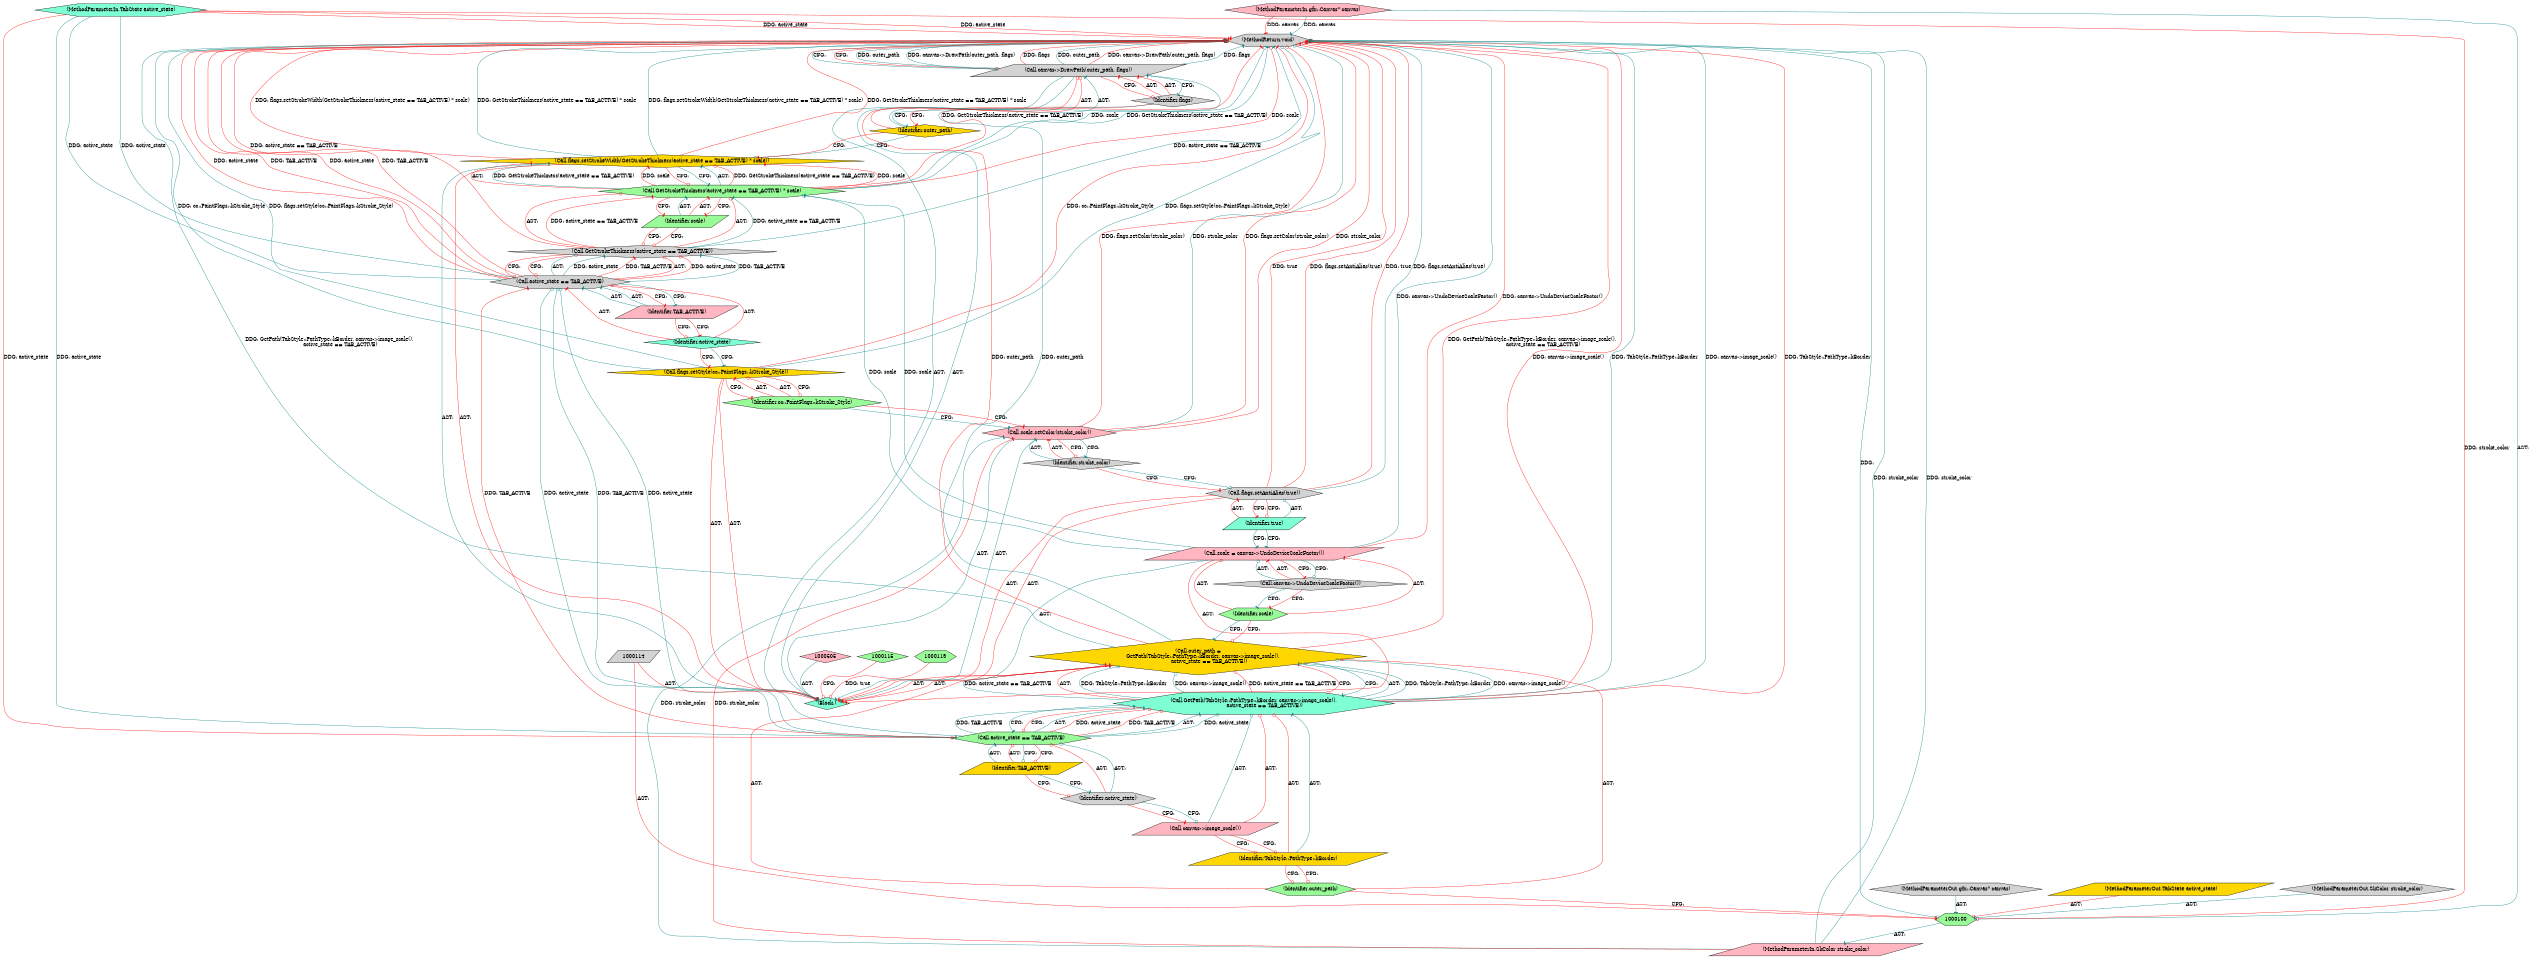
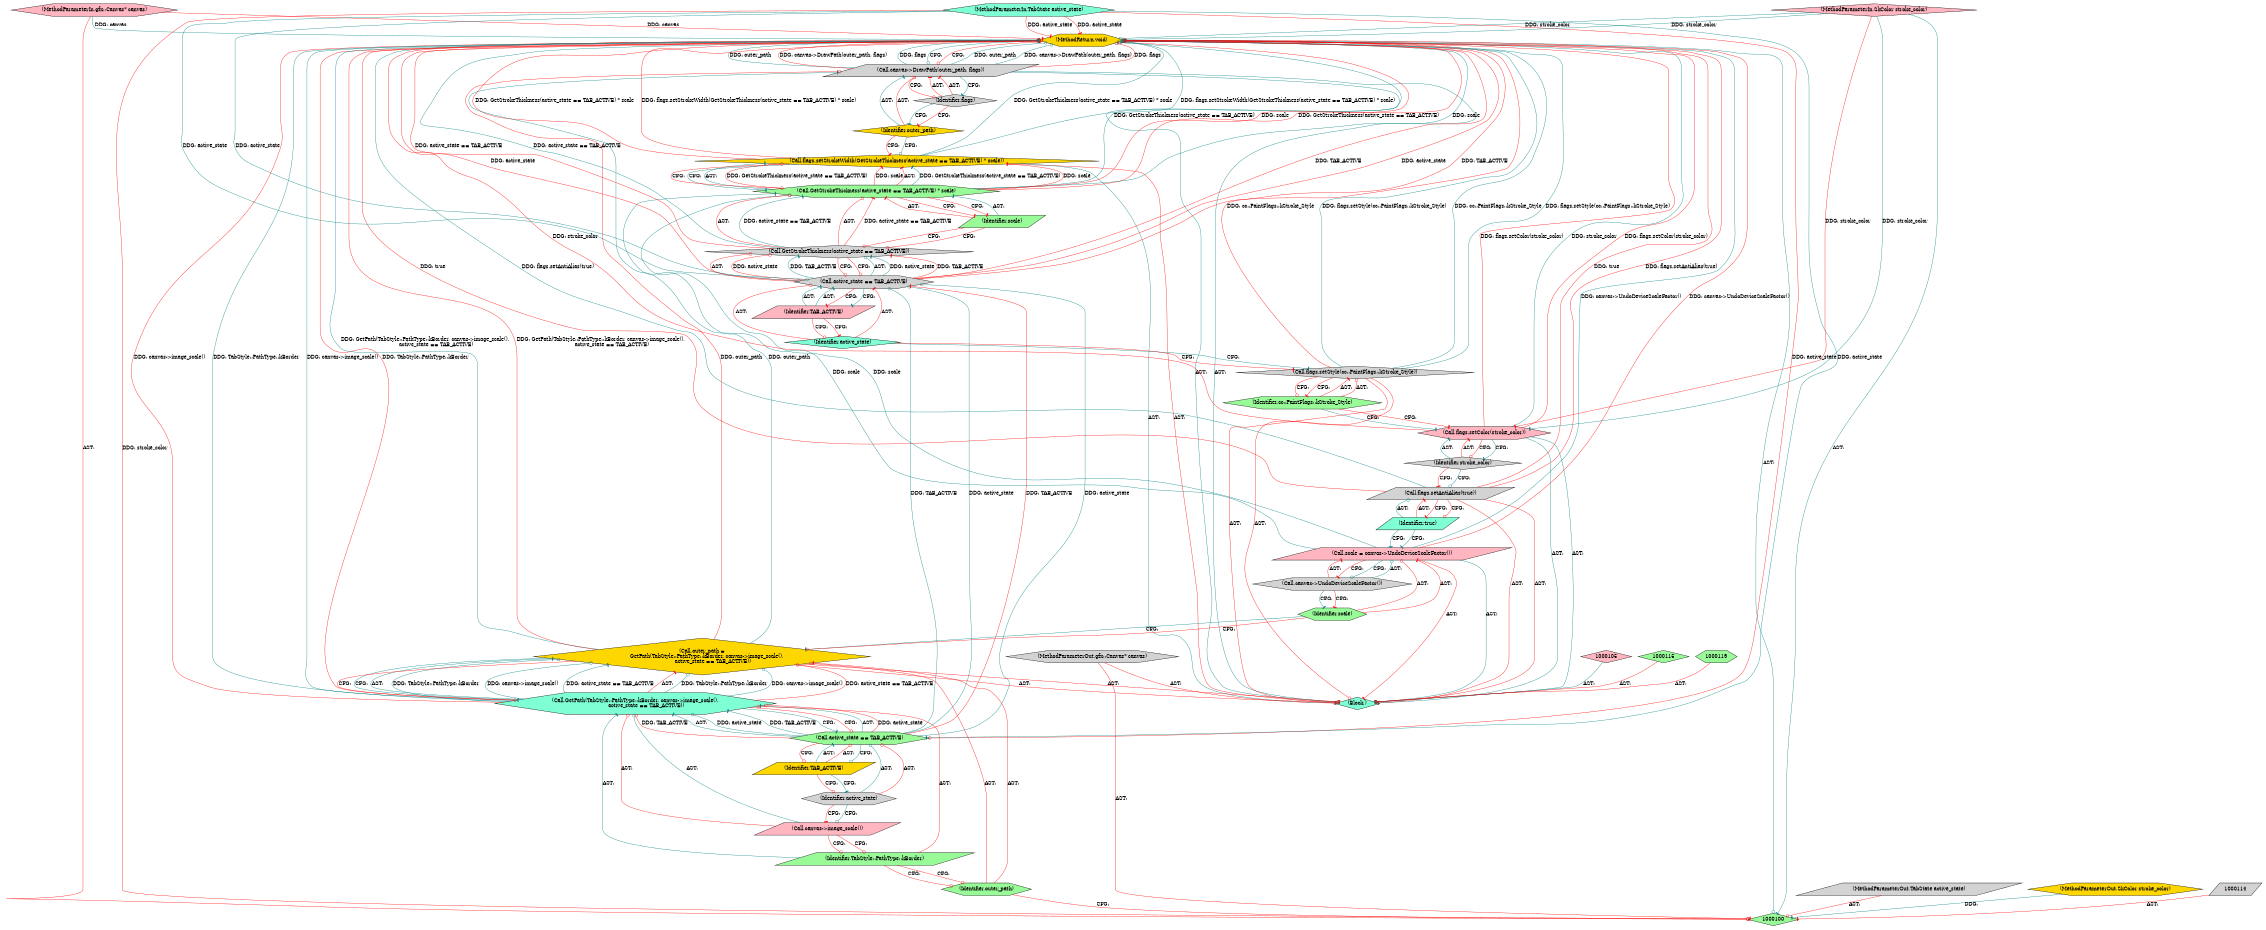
  digraph {
    fontname="DejaVu Serif"
    node [fillcolor=lightgrey fontname="DejaVu Serif" shape=hexagon style=filled]
    edge [arrowhead=tee color=red fontname="DejaVu Serif"]
-   n1 [label="(MethodReturn,void)"]
+   n1 [fillcolor=gold label="(MethodReturn,void)"]
    n2 [label="(Call,canvas->DrawPath(outer_path, flags))" shape=parallelogram]
-   1000100 [fillcolor=palegreen]
+   1000100 [fillcolor=palegreen shape=diamond]
    n4 [fillcolor=aquamarine label="(Block,)" shape=diamond]
    n5 [label="(Identifier,flags)" shape=diamond]
    n6 [fillcolor=lightpink label="(MethodParameterIn,gfx::Canvas* canvas)"]
    n7 [label="(MethodParameterOut,gfx::Canvas* canvas)"]
    n8 [fillcolor=aquamarine label="(Identifier,true)" shape=parallelogram]
-   n9 [label="(Call,flags.setAntiAlias(true))"]
+   n9 [label="(Call,flags.setAntiAlias(true))" shape=parallelogram]
    n10 [fillcolor=lightpink label="(Call,scale = canvas->UndoDeviceScaleFactor())" shape=parallelogram]
    n11 [fillcolor=palegreen label="(Call,GetStrokeThickness(active_state == TAB_ACTIVE) * scale)"]
-   n12 [label="(Call,canvas->UndoDeviceScaleFactor())" shape=diamond]
+   n12 [label="(Call,canvas->UndoDeviceScaleFactor())"]
    n13 [label="(Identifier,stroke_color)" shape=diamond]
-   n14 [fillcolor=lightpink label="(Call,scale.setColor(stroke_color))"]
+   n14 [fillcolor=lightpink label="(Call,flags.setColor(stroke_color))"]
    n15 [fillcolor=palegreen label="(Identifier,cc::PaintFlags::kStroke_Style)"]
-   n16 [fillcolor=gold label="(Call,flags.setStyle(cc::PaintFlags::kStroke_Style))" shape=diamond]
+   n16 [label="(Call,flags.setStyle(cc::PaintFlags::kStroke_Style))" shape=diamond]
    n17 [fillcolor=gold label="(Call,flags.setStrokeWidth(GetStrokeThickness(active_state == TAB_ACTIVE) * scale))" shape=diamond]
    n18 [fillcolor=palegreen label="(Identifier,scale)" shape=parallelogram]
    n19 [label="(Call,GetStrokeThickness(active_state == TAB_ACTIVE))" shape=diamond]
    n20 [label="(Call,active_state == TAB_ACTIVE)"]
    n21 [fillcolor=lightpink label="(Identifier,TAB_ACTIVE)" shape=parallelogram]
    n22 [fillcolor=aquamarine label="(Identifier,active_state)" shape=diamond]
    n23 [fillcolor=gold label="(Identifier,outer_path)" shape=diamond]
    n24 [fillcolor=aquamarine label="(MethodParameterIn,TabState active_state)"]
    n25 [fillcolor=palegreen label="(Call,active_state == TAB_ACTIVE)"]
    n26 [fillcolor=aquamarine label="(Call,GetPath(TabStyle::PathType::kBorder, canvas->image_scale(),\n              active_state == TAB_ACTIVE))"]
    n27 [fillcolor=gold label="(Identifier,TAB_ACTIVE)" shape=parallelogram]
-   n28 [fillcolor=gold label="(MethodParameterOut,TabState active_state)" shape=parallelogram]
-   n29 [fillcolor=lightpink label="(MethodParameterIn,SkColor stroke_color)" shape=parallelogram]
-   n30 [label="(MethodParameterOut,SkColor stroke_color)"]
+   n28 [label="(MethodParameterOut,TabState active_state)" shape=parallelogram]
+   n29 [fillcolor=lightpink label="(MethodParameterIn,SkColor stroke_color)" shape=diamond]
+   n30 [fillcolor=gold label="(MethodParameterOut,SkColor stroke_color)"]
    n31 [fillcolor=gold label="(Call,outer_path =\n      GetPath(TabStyle::PathType::kBorder, canvas->image_scale(),\n              active_state == TAB_ACTIVE))" shape=diamond]
    n32 [fillcolor=palegreen label="(Identifier,outer_path)"]
-   n33 [fillcolor=gold label="(Identifier,TabStyle::PathType::kBorder)" shape=parallelogram]
+   n33 [fillcolor=palegreen label="(Identifier,TabStyle::PathType::kBorder)" shape=parallelogram]
    n34 [fillcolor=lightpink label="(Call,canvas->image_scale())" shape=parallelogram]
    n35 [label="(Identifier,active_state)"]
    n36 [fillcolor=palegreen label="(Identifier,scale)"]
-   1000105 [fillcolor=lightpink shape=diamond label=1000505]
+   1000105 [fillcolor=lightpink shape=diamond]
    1000114 [shape=parallelogram]
    1000115 [fillcolor=palegreen shape=diamond]
    1000119 [fillcolor=palegreen]
    n1 -> n2 [arrowhead=odot color=teal label="CFG: "]
    n1 -> n2 [arrowhead=odot label="CFG: "]
-   n1 -> 1000100 [arrowhead=odot color=teal label="DDG: "]
+   n1 -> 1000100 [arrowhead=odot color=teal label="AST: "]
    n2 -> n1 [arrowhead=odot color=teal label="DDG: outer_path"]
    n2 -> n1 [arrowhead=odot color=teal label="DDG: canvas->DrawPath(outer_path, flags)"]
    n2 -> n1 [arrowhead=odot label="DDG: flags"]
    n2 -> n1 [arrowhead=odot color=teal label="DDG: outer_path"]
    n2 -> n1 [arrowhead=odot label="DDG: canvas->DrawPath(outer_path, flags)"]
    n2 -> n1 [color=teal label="DDG: flags"]
    n2 -> n4 [color=teal label="AST: "]
    n2 -> n4 [arrowhead=odot color=teal label="AST: "]
    n2 -> n5 [color=teal label="CFG: "]
    n2 -> n5 [arrowhead=odot label="CFG: "]
    n5 -> n2 [label="AST: "]
    n5 -> n2 [label="AST: "]
    n5 -> n23 [label="CFG: "]
    n5 -> n23 [color=teal label="CFG: "]
    n6 -> n1 [color=teal label="DDG: canvas"]
    n6 -> n1 [label="DDG: canvas"]
-   n6 -> 1000100 [arrowhead=odot color=teal label="AST: "]
-   n7 -> 1000100 [color=teal label="AST: "]
+   n6 -> 1000100 [arrowhead=odot label="AST: "]
+   n7 -> 1000100 [label="AST: "]
    n8 -> n9 [arrowhead=odot color=teal label="AST: "]
    n8 -> n9 [label="AST: "]
    n8 -> n10 [color=teal label="CFG: "]
    n8 -> n10 [color=teal label="CFG: "]
    n9 -> n1 [arrowhead=odot label="DDG: true"]
    n9 -> n1 [color=teal label="DDG: flags.setAntiAlias(true)"]
    n9 -> n1 [arrowhead=odot label="DDG: true"]
    n9 -> n1 [label="DDG: flags.setAntiAlias(true)"]
    n9 -> n4 [label="AST: "]
    n9 -> n4 [label="AST: "]
    n9 -> n8 [label="CFG: "]
    n9 -> n8 [arrowhead=odot label="CFG: "]
    n10 -> n1 [arrowhead=odot color=teal label="DDG: canvas->UndoDeviceScaleFactor()"]
    n10 -> n1 [label="DDG: canvas->UndoDeviceScaleFactor()"]
    n10 -> n4 [color=teal label="AST: "]
    n10 -> n4 [label="AST: "]
    n10 -> n11 [color=teal label="DDG: scale"]
    n10 -> n11 [arrowhead=odot color=teal label="DDG: scale"]
    n10 -> n12 [label="CFG: "]
    n10 -> n12 [arrowhead=odot color=teal label="CFG: "]
    n11 -> n1 [label="DDG: GetStrokeThickness(active_state == TAB_ACTIVE)"]
    n11 -> n1 [arrowhead=odot color=teal label="DDG: scale"]
    n11 -> n1 [color=teal label="DDG: GetStrokeThickness(active_state == TAB_ACTIVE)"]
    n11 -> n1 [arrowhead=odot label="DDG: scale"]
    n11 -> n17 [color=teal label="AST: "]
    n11 -> n17 [arrowhead=odot label="DDG: GetStrokeThickness(active_state == TAB_ACTIVE)"]
    n11 -> n17 [label="DDG: scale"]
    n11 -> n17 [label="AST: "]
    n11 -> n17 [color=teal label="DDG: GetStrokeThickness(active_state == TAB_ACTIVE)"]
    n11 -> n17 [label="DDG: scale"]
    n11 -> n18 [label="CFG: "]
    n11 -> n18 [label="CFG: "]
    n12 -> n10 [arrowhead=odot color=teal label="AST: "]
    n12 -> n10 [label="AST: "]
    n12 -> n36 [label="CFG: "]
    n12 -> n36 [color=teal label="CFG: "]
    n13 -> n9 [arrowhead=odot color=teal label="CFG: "]
    n13 -> n9 [label="CFG: "]
    n13 -> n14 [color=teal label="AST: "]
    n13 -> n14 [label="AST: "]
    n14 -> n1 [arrowhead=odot label="DDG: flags.setColor(stroke_color)"]
    n14 -> n1 [arrowhead=odot color=teal label="DDG: stroke_color"]
    n14 -> n1 [arrowhead=odot label="DDG: flags.setColor(stroke_color)"]
    n14 -> n1 [label="DDG: stroke_color"]
    n14 -> n4 [color=teal label="AST: "]
    n14 -> n4 [color=teal label="AST: "]
    n14 -> n13 [arrowhead=odot label="CFG: "]
    n14 -> n13 [color=teal label="CFG: "]
    n15 -> n14 [label="CFG: "]
    n15 -> n14 [color=teal label="CFG: "]
    n15 -> n16 [label="AST: "]
    n15 -> n16 [arrowhead=odot label="AST: "]
    n16 -> n1 [label="DDG: cc::PaintFlags::kStroke_Style"]
    n16 -> n1 [arrowhead=odot color=teal label="DDG: flags.setStyle(cc::PaintFlags::kStroke_Style)"]
    n16 -> n1 [color=teal label="DDG: cc::PaintFlags::kStroke_Style"]
    n16 -> n1 [arrowhead=odot color=teal label="DDG: flags.setStyle(cc::PaintFlags::kStroke_Style)"]
    n16 -> n4 [arrowhead=odot label="AST: "]
    n16 -> n4 [arrowhead=odot label="AST: "]
    n16 -> n15 [arrowhead=odot label="CFG: "]
    n16 -> n15 [label="CFG: "]
    n17 -> n1 [arrowhead=odot label="DDG: GetStrokeThickness(active_state == TAB_ACTIVE) * scale"]
    n17 -> n1 [arrowhead=odot label="DDG: flags.setStrokeWidth(GetStrokeThickness(active_state == TAB_ACTIVE) * scale)"]
    n17 -> n1 [arrowhead=odot color=teal label="DDG: GetStrokeThickness(active_state == TAB_ACTIVE) * scale"]
    n17 -> n1 [color=teal label="DDG: flags.setStrokeWidth(GetStrokeThickness(active_state == TAB_ACTIVE) * scale)"]
    n17 -> n4 [arrowhead=odot label="AST: "]
    n17 -> n4 [color=teal label="AST: "]
    n17 -> n11 [color=teal label="CFG: "]
    n17 -> n11 [arrowhead=odot label="CFG: "]
    n18 -> n11 [color=teal label="AST: "]
    n18 -> n11 [label="AST: "]
    n18 -> n19 [arrowhead=odot label="CFG: "]
    n18 -> n19 [arrowhead=odot label="CFG: "]
    n19 -> n1 [label="DDG: active_state == TAB_ACTIVE"]
    n19 -> n1 [color=teal label="DDG: active_state == TAB_ACTIVE"]
    n19 -> n11 [arrowhead=odot label="AST: "]
    n19 -> n11 [color=teal label="DDG: active_state == TAB_ACTIVE"]
    n19 -> n11 [arrowhead=odot label="AST: "]
    n19 -> n11 [label="DDG: active_state == TAB_ACTIVE"]
    n19 -> n20 [arrowhead=odot label="CFG: "]
    n19 -> n20 [arrowhead=odot label="CFG: "]
    n20 -> n1 [label="DDG: active_state"]
    n20 -> n1 [arrowhead=odot label="DDG: TAB_ACTIVE"]
    n20 -> n1 [arrowhead=odot label="DDG: active_state"]
    n20 -> n1 [arrowhead=odot label="DDG: TAB_ACTIVE"]
    n20 -> n19 [arrowhead=odot color=teal label="AST: "]
    n20 -> n19 [color=teal label="DDG: active_state"]
    n20 -> n19 [label="DDG: TAB_ACTIVE"]
    n20 -> n19 [arrowhead=odot label="AST: "]
    n20 -> n19 [arrowhead=odot label="DDG: active_state"]
    n20 -> n19 [color=teal label="DDG: TAB_ACTIVE"]
    n20 -> n21 [label="CFG: "]
    n20 -> n21 [color=teal label="CFG: "]
    n21 -> n20 [color=teal label="AST: "]
    n21 -> n20 [color=teal label="AST: "]
    n21 -> n22 [label="CFG: "]
    n21 -> n22 [arrowhead=odot label="CFG: "]
    n22 -> n16 [color=teal label="CFG: "]
    n22 -> n16 [label="CFG: "]
    n22 -> n20 [arrowhead=odot label="AST: "]
    n22 -> n20 [label="AST: "]
    n23 -> n2 [arrowhead=odot label="AST: "]
    n23 -> n2 [color=teal label="AST: "]
    n23 -> n17 [arrowhead=odot color=teal label="CFG: "]
    n23 -> n17 [label="CFG: "]
    n24 -> n1 [label="DDG: active_state"]
    n24 -> n1 [label="DDG: active_state"]
    n24 -> 1000100 [arrowhead=odot label="DDG: stroke_color"]
    n24 -> n20 [arrowhead=odot color=teal label="DDG: active_state"]
    n24 -> n20 [arrowhead=odot color=teal label="DDG: active_state"]
    n24 -> n25 [arrowhead=odot label="DDG: active_state"]
    n24 -> n25 [color=teal label="DDG: active_state"]
    n25 -> n20 [arrowhead=odot color=teal label="DDG: active_state"]
    n25 -> n20 [arrowhead=odot color=teal label="DDG: TAB_ACTIVE"]
    n25 -> n20 [arrowhead=odot color=teal label="DDG: active_state"]
    n25 -> n20 [label="DDG: TAB_ACTIVE"]
    n25 -> n26 [color=teal label="AST: "]
    n25 -> n26 [arrowhead=odot label="DDG: active_state"]
    n25 -> n26 [arrowhead=odot label="DDG: TAB_ACTIVE"]
    n25 -> n26 [color=teal label="AST: "]
    n25 -> n26 [arrowhead=odot color=teal label="DDG: active_state"]
    n25 -> n26 [color=teal label="DDG: TAB_ACTIVE"]
    n25 -> n27 [arrowhead=odot color=teal label="CFG: "]
    n25 -> n27 [arrowhead=odot label="CFG: "]
    n26 -> n1 [label="DDG: canvas->image_scale()"]
    n26 -> n1 [color=teal label="DDG: TabStyle::PathType::kBorder"]
    n26 -> n1 [arrowhead=odot color=teal label="DDG: canvas->image_scale()"]
    n26 -> n1 [arrowhead=odot label="DDG: TabStyle::PathType::kBorder"]
    n26 -> n25 [arrowhead=odot label="CFG: "]
    n26 -> n25 [color=teal label="CFG: "]
    n26 -> n31 [color=teal label="AST: "]
    n26 -> n31 [arrowhead=odot color=teal label="DDG: TabStyle::PathType::kBorder"]
    n26 -> n31 [arrowhead=odot color=teal label="DDG: canvas->image_scale()"]
    n26 -> n31 [color=teal label="DDG: active_state == TAB_ACTIVE"]
    n26 -> n31 [label="AST: "]
    n26 -> n31 [arrowhead=odot color=teal label="DDG: TabStyle::PathType::kBorder"]
    n26 -> n31 [arrowhead=odot color=teal label="DDG: canvas->image_scale()"]
    n26 -> n31 [arrowhead=odot label="DDG: active_state == TAB_ACTIVE"]
    n27 -> n25 [color=teal label="AST: "]
    n27 -> n25 [arrowhead=odot label="AST: "]
    n27 -> n35 [arrowhead=odot label="CFG: "]
    n27 -> n35 [color=teal label="CFG: "]
    n28 -> 1000100 [arrowhead=odot label="AST: "]
    n29 -> n1 [arrowhead=odot color=teal label="DDG: stroke_color"]
    n29 -> n1 [arrowhead=odot color=teal label="DDG: stroke_color"]
-   1000100 -> n29 [color=teal label="AST: "]
+   n29 -> 1000100 [color=teal label="AST: "]
    n29 -> n14 [color=teal label="DDG: stroke_color"]
    n29 -> n14 [label="DDG: stroke_color"]
-   n30 -> 1000100 [color=teal label="AST: "]
+   n30 -> 1000100 [color=teal label="DDG: "]
    n31 -> n1 [color=teal label="DDG: GetPath(TabStyle::PathType::kBorder, canvas->image_scale(),\n              active_state == TAB_ACTIVE)"]
    n31 -> n1 [arrowhead=odot label="DDG: GetPath(TabStyle::PathType::kBorder, canvas->image_scale(),\n              active_state == TAB_ACTIVE)"]
    n31 -> n2 [color=teal label="DDG: outer_path"]
    n31 -> n2 [arrowhead=odot label="DDG: outer_path"]
    n31 -> n4 [arrowhead=odot label="AST: "]
    n31 -> n4 [label="AST: "]
    n31 -> n26 [color=teal label="CFG: "]
    n31 -> n26 [arrowhead=odot label="CFG: "]
    n32 -> 1000100 [arrowhead=odot label="CFG: "]
    n32 -> n31 [label="AST: "]
    n32 -> n31 [arrowhead=odot label="AST: "]
    n33 -> n26 [arrowhead=odot label="AST: "]
    n33 -> n26 [color=teal label="AST: "]
    n33 -> n32 [arrowhead=odot label="CFG: "]
    n33 -> n32 [arrowhead=odot label="CFG: "]
    n34 -> n26 [arrowhead=odot color=teal label="AST: "]
    n34 -> n26 [arrowhead=odot label="AST: "]
    n34 -> n33 [arrowhead=odot label="CFG: "]
    n34 -> n33 [arrowhead=odot label="CFG: "]
    n35 -> n25 [arrowhead=odot label="AST: "]
    n35 -> n25 [arrowhead=odot color=teal label="AST: "]
    n35 -> n34 [label="CFG: "]
    n35 -> n34 [arrowhead=odot color=teal label="CFG: "]
    n36 -> n10 [label="AST: "]
    n36 -> n10 [arrowhead=odot label="AST: "]
    n36 -> n31 [color=teal label="CFG: "]
    n36 -> n31 [arrowhead=odot label="CFG: "]
    1000105 -> n4 [color=teal label="AST: "]
    1000114 -> 1000100 [label="AST: "]
-   1000114 -> n4 [arrowhead=odot label="AST: "]
-   1000115 -> n4 [arrowhead=odot label="CFG: "]
-   1000119 -> n4 [arrowhead=odot label="DDG: true"]
+   n7 -> n4 [arrowhead=odot label="AST: "]
+   1000115 -> n4 [arrowhead=odot label="AST: "]
+   1000119 -> n4 [arrowhead=odot label="AST: "]
  }
